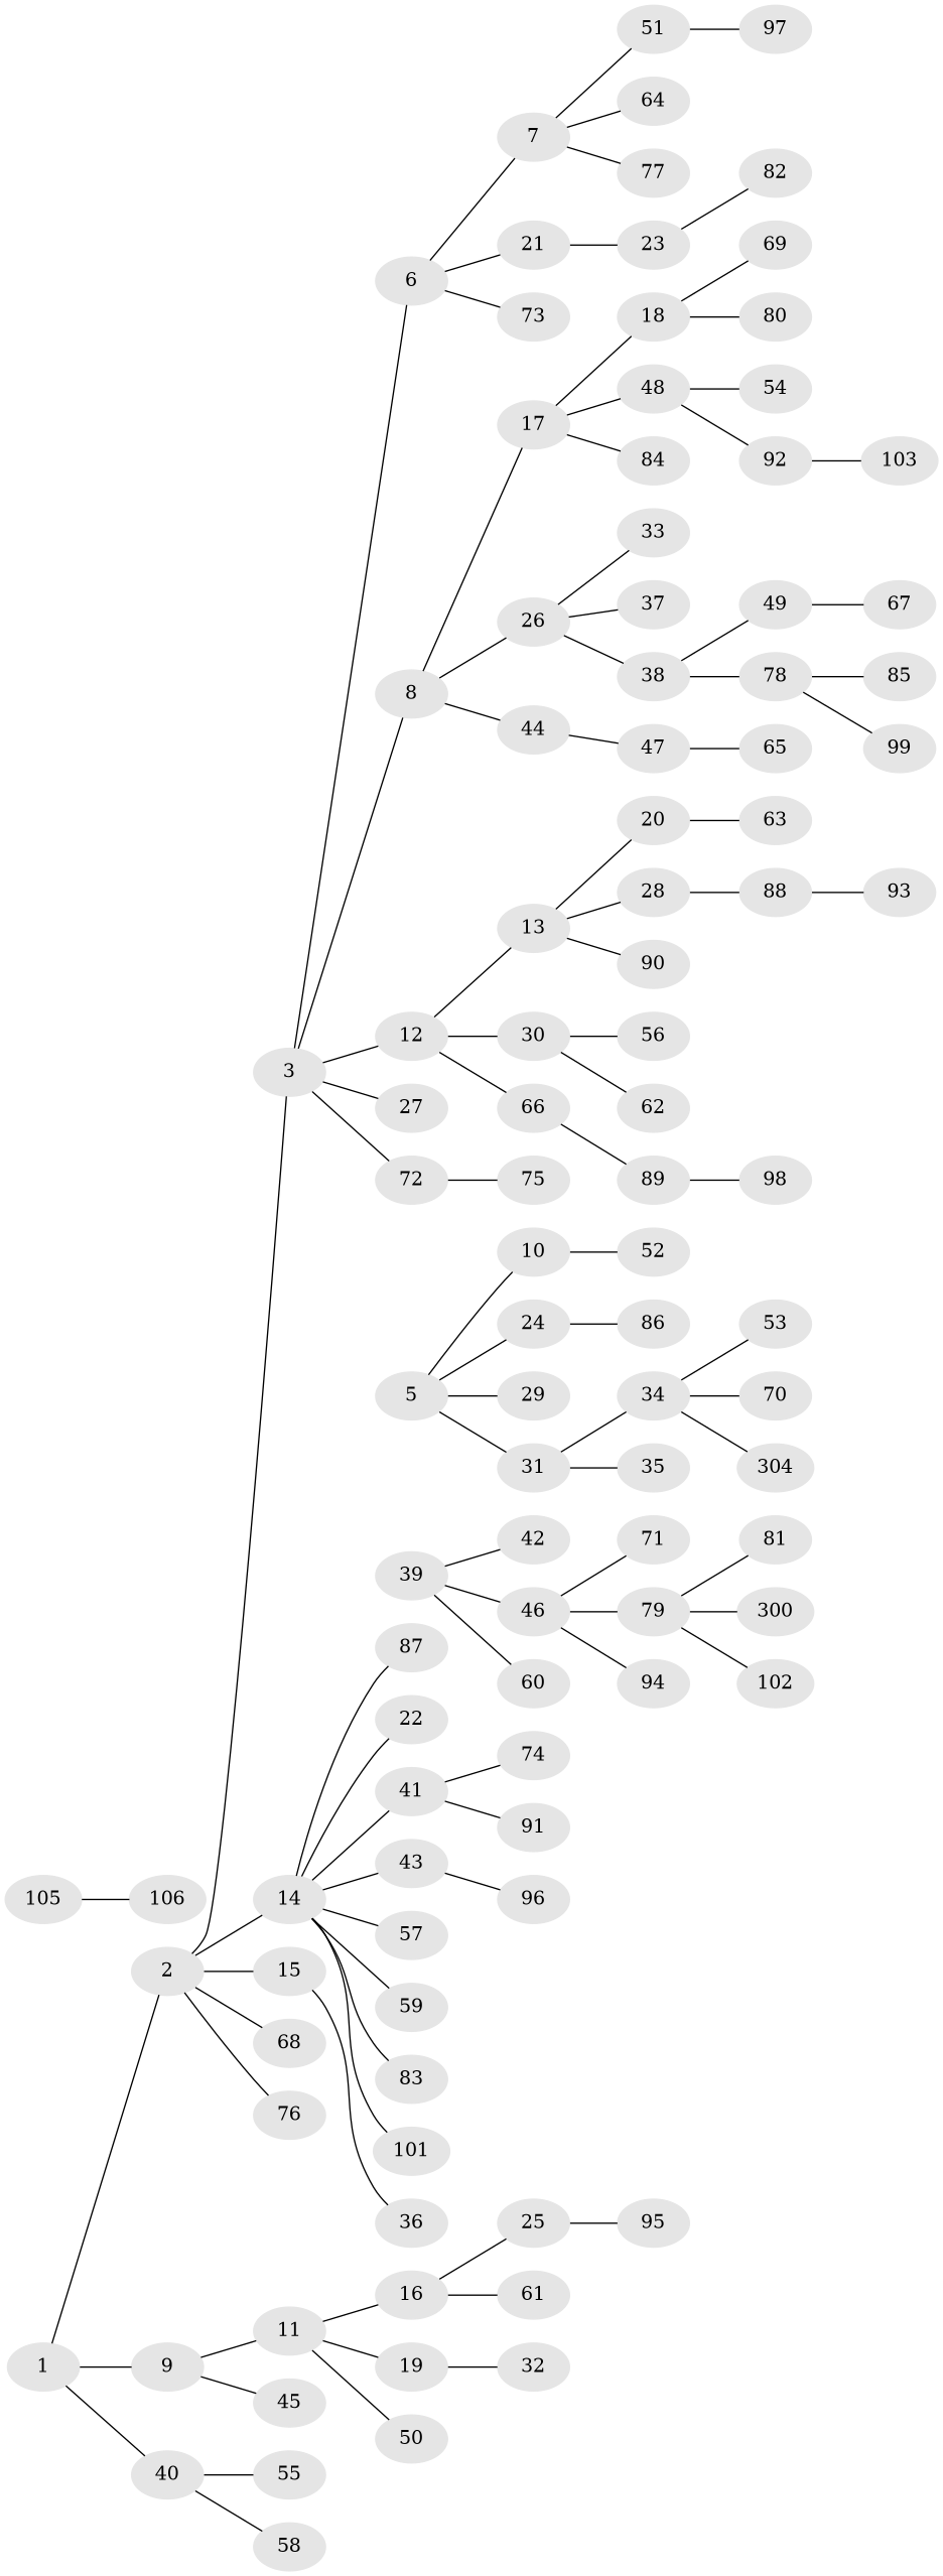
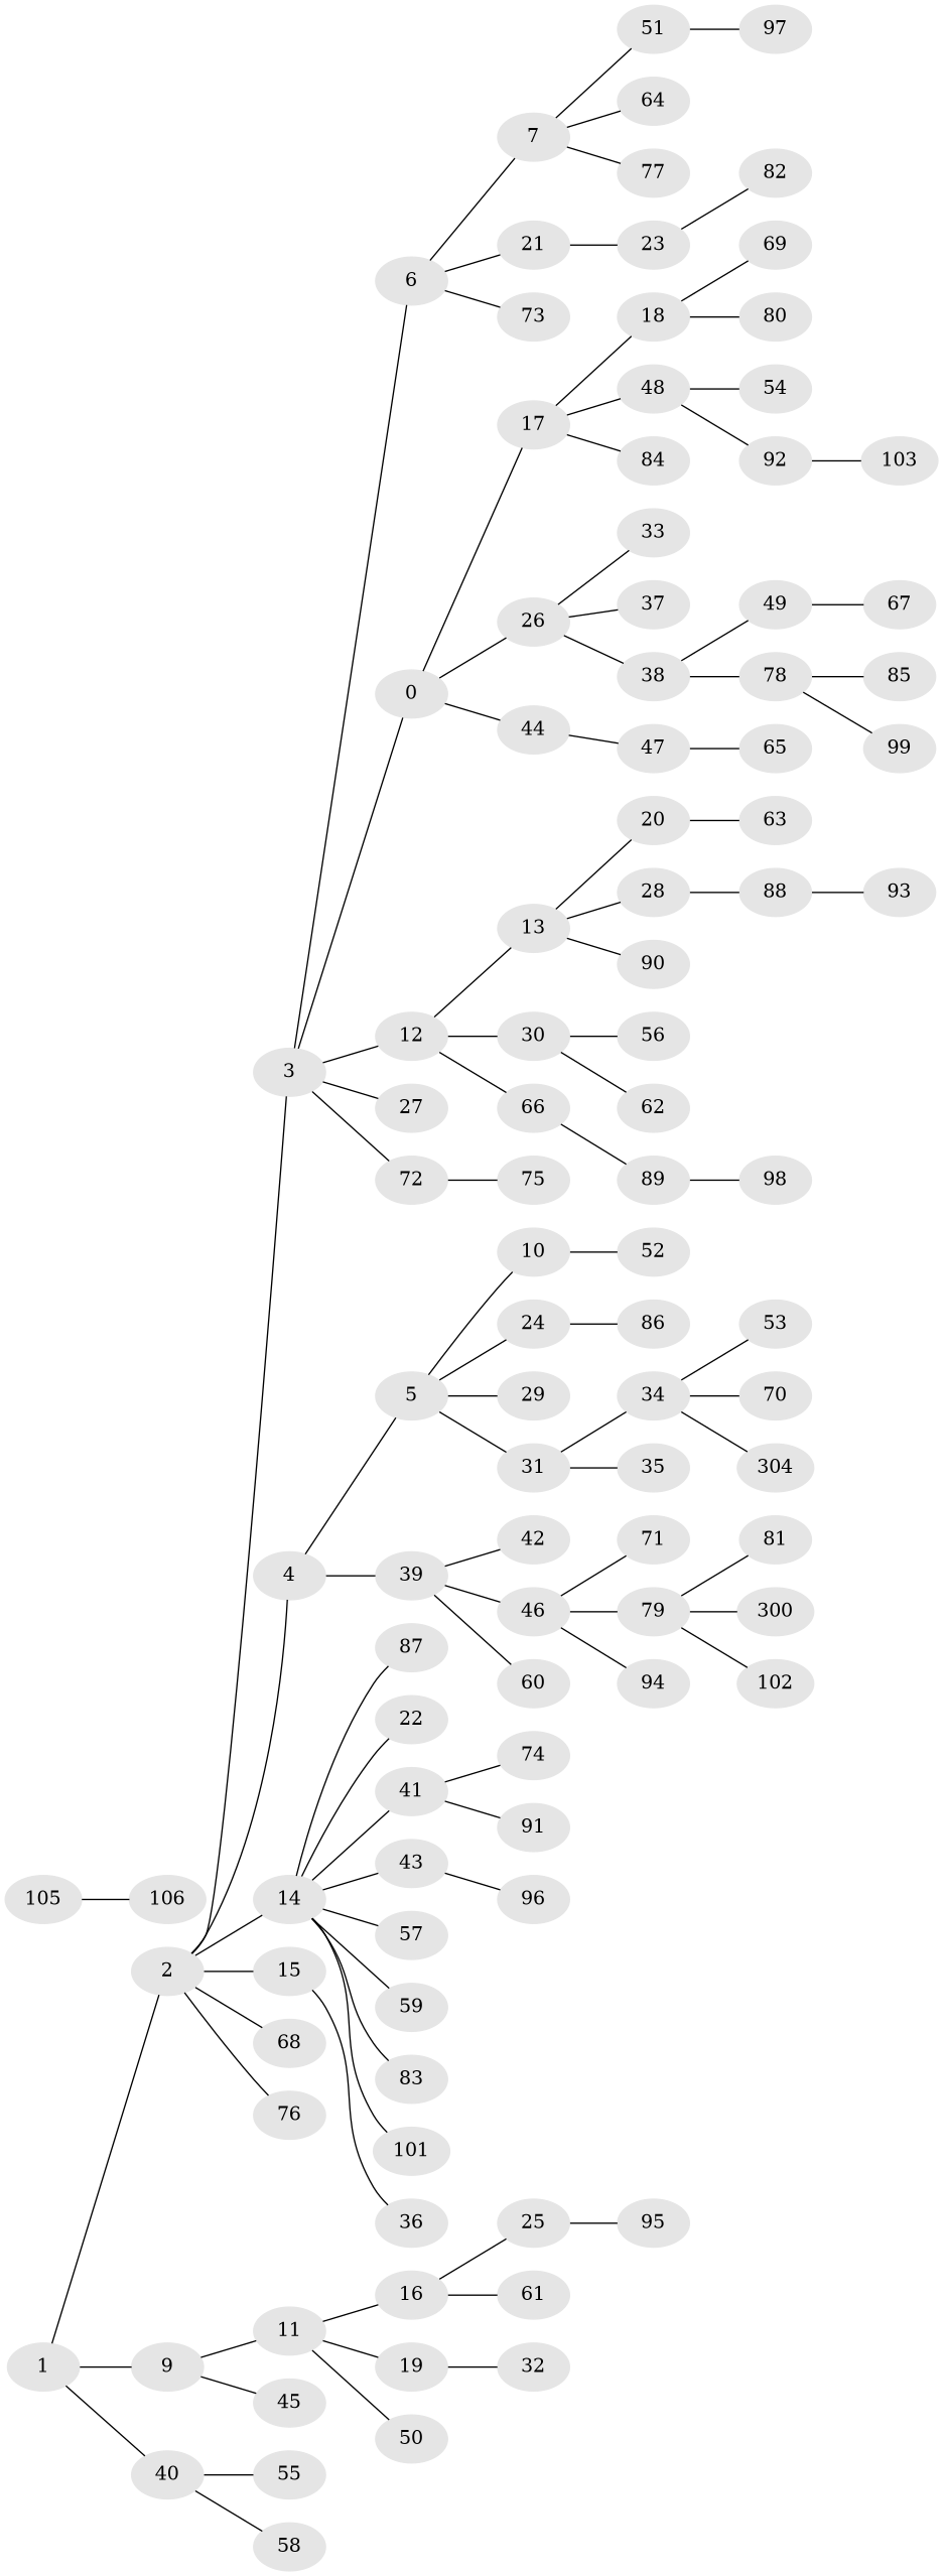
  graph {
    rankdir=LR
    node [color=gray90 style=filled]
    1
    2
    9
    40
    3
+   4
    14
    15
    68
    76
    11
    45
    55
    58
    6
-   8
+   8 [label=0]
    12
    27
    72
    5
    39
    87
    22
    41
    43
    57
    59
    83
    101
    36
    7
    21
    73
    17
    26
    44
    13
    30
    66
    75
    10
    24
    29
    31
    42
    46
    60
    52
    86
    34
    35
    51
    64
    77
    23
    97
    18
    48
    84
    33
    37
    38
    47
    16
    19
    50
    25
    61
    32
    20
    28
    90
    56
    62
    89
    63
    88
    74
    91
    96
    95
    69
    80
    54
    92
    82
    49
    78
    93
    53
    70
    n92 [label=304]
    67
    85
    99
    71
    79
    94
    65
    81
    n101 [label=300]
    102
    103
    105
    106
    98
    1 -- 2
    1 -- 9
    1 -- 40
    2 -- 3
+   2 -- 4
    2 -- 14
    2 -- 15
    2 -- 68
    2 -- 76
    9 -- 11
    9 -- 45
    40 -- 55
    40 -- 58
    3 -- 6
    3 -- 8
    3 -- 12
    3 -- 27
    3 -- 72
+   4 -- 5
+   4 -- 39
    14 -- 87
    14 -- 22
    14 -- 41
    14 -- 43
    14 -- 57
    14 -- 59
    14 -- 83
    14 -- 101
    15 -- 36
    11 -- 16
    11 -- 19
    11 -- 50
    6 -- 7
    6 -- 21
    6 -- 73
    8 -- 17
    8 -- 26
    8 -- 44
    12 -- 13
    12 -- 30
    12 -- 66
    72 -- 75
    5 -- 10
    5 -- 24
    5 -- 29
    5 -- 31
    39 -- 42
    39 -- 46
    39 -- 60
    41 -- 74
    41 -- 91
    43 -- 96
    7 -- 51
    7 -- 64
    7 -- 77
    21 -- 23
    17 -- 18
    17 -- 48
    17 -- 84
    26 -- 33
    26 -- 37
    26 -- 38
    44 -- 47
    13 -- 20
    13 -- 28
    13 -- 90
    30 -- 56
    30 -- 62
    66 -- 89
    10 -- 52
    24 -- 86
    31 -- 34
    31 -- 35
    46 -- 71
    46 -- 79
    46 -- 94
    34 -- 53
    34 -- 70
    34 -- n92
    51 -- 97
    23 -- 82
    18 -- 69
    18 -- 80
    48 -- 54
    48 -- 92
    38 -- 49
    38 -- 78
    47 -- 65
    16 -- 25
    16 -- 61
    19 -- 32
    25 -- 95
    20 -- 63
    28 -- 88
    89 -- 98
    88 -- 93
    92 -- 103
    49 -- 67
    78 -- 85
    78 -- 99
    79 -- 81
    79 -- n101
    79 -- 102
    105 -- 106
  }
